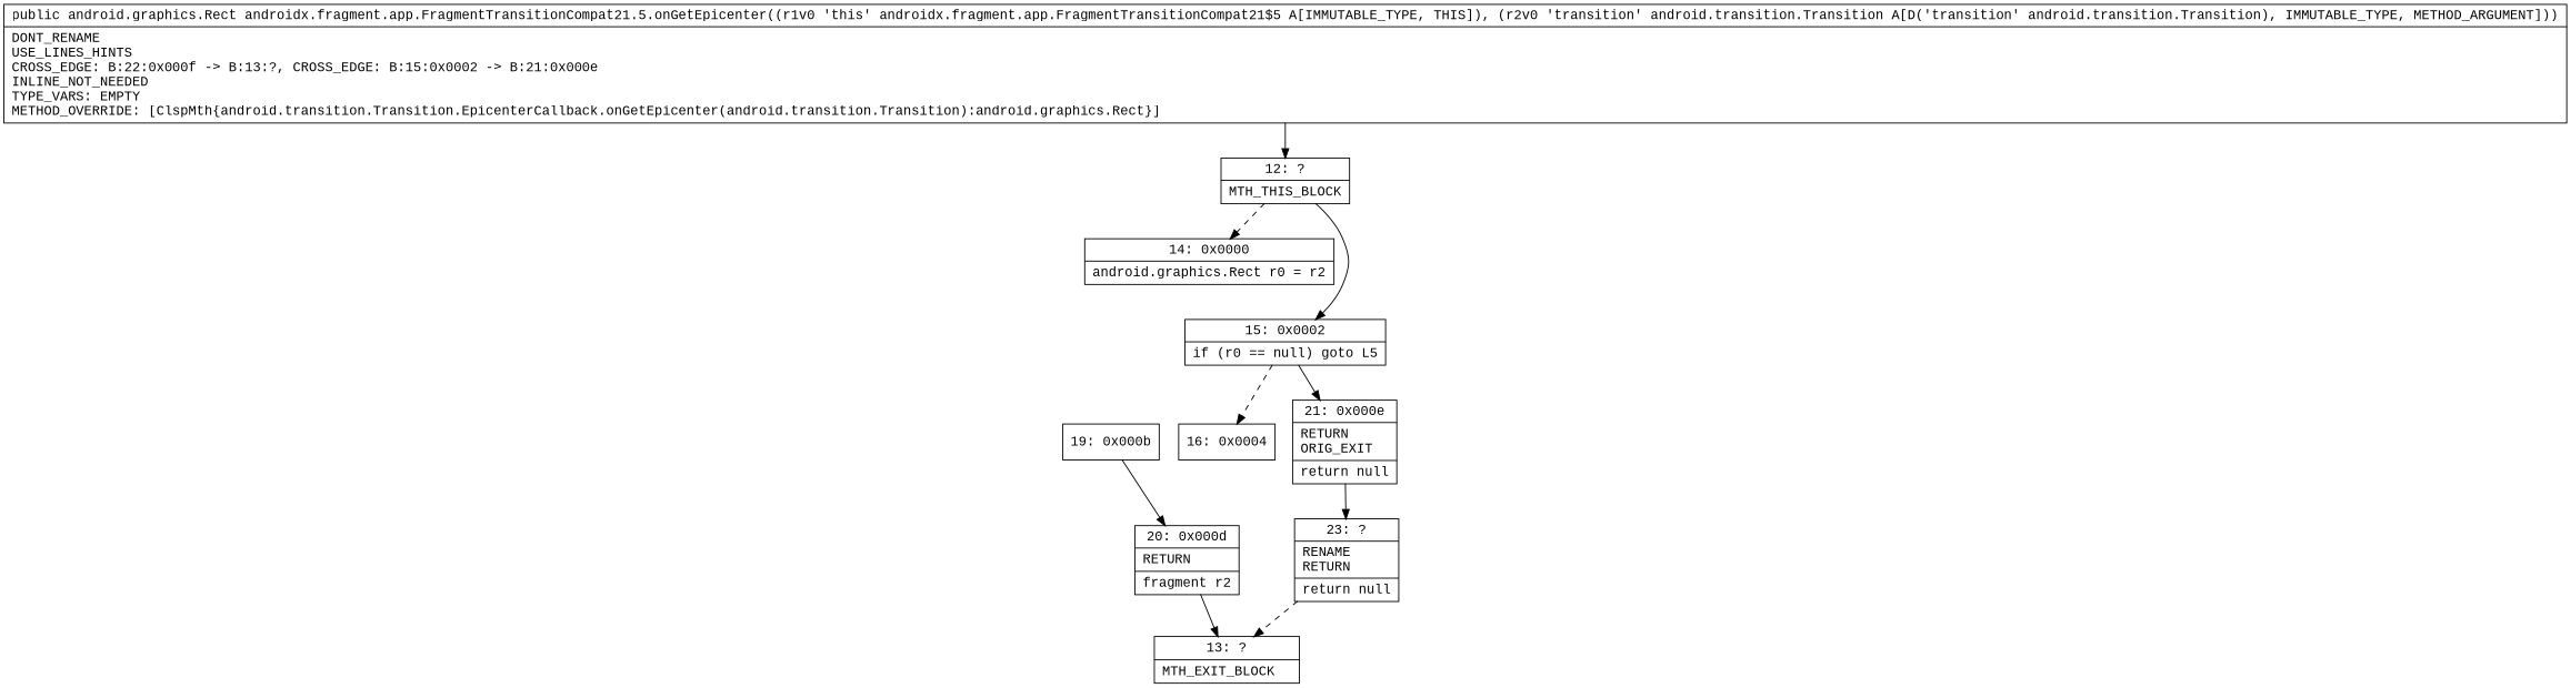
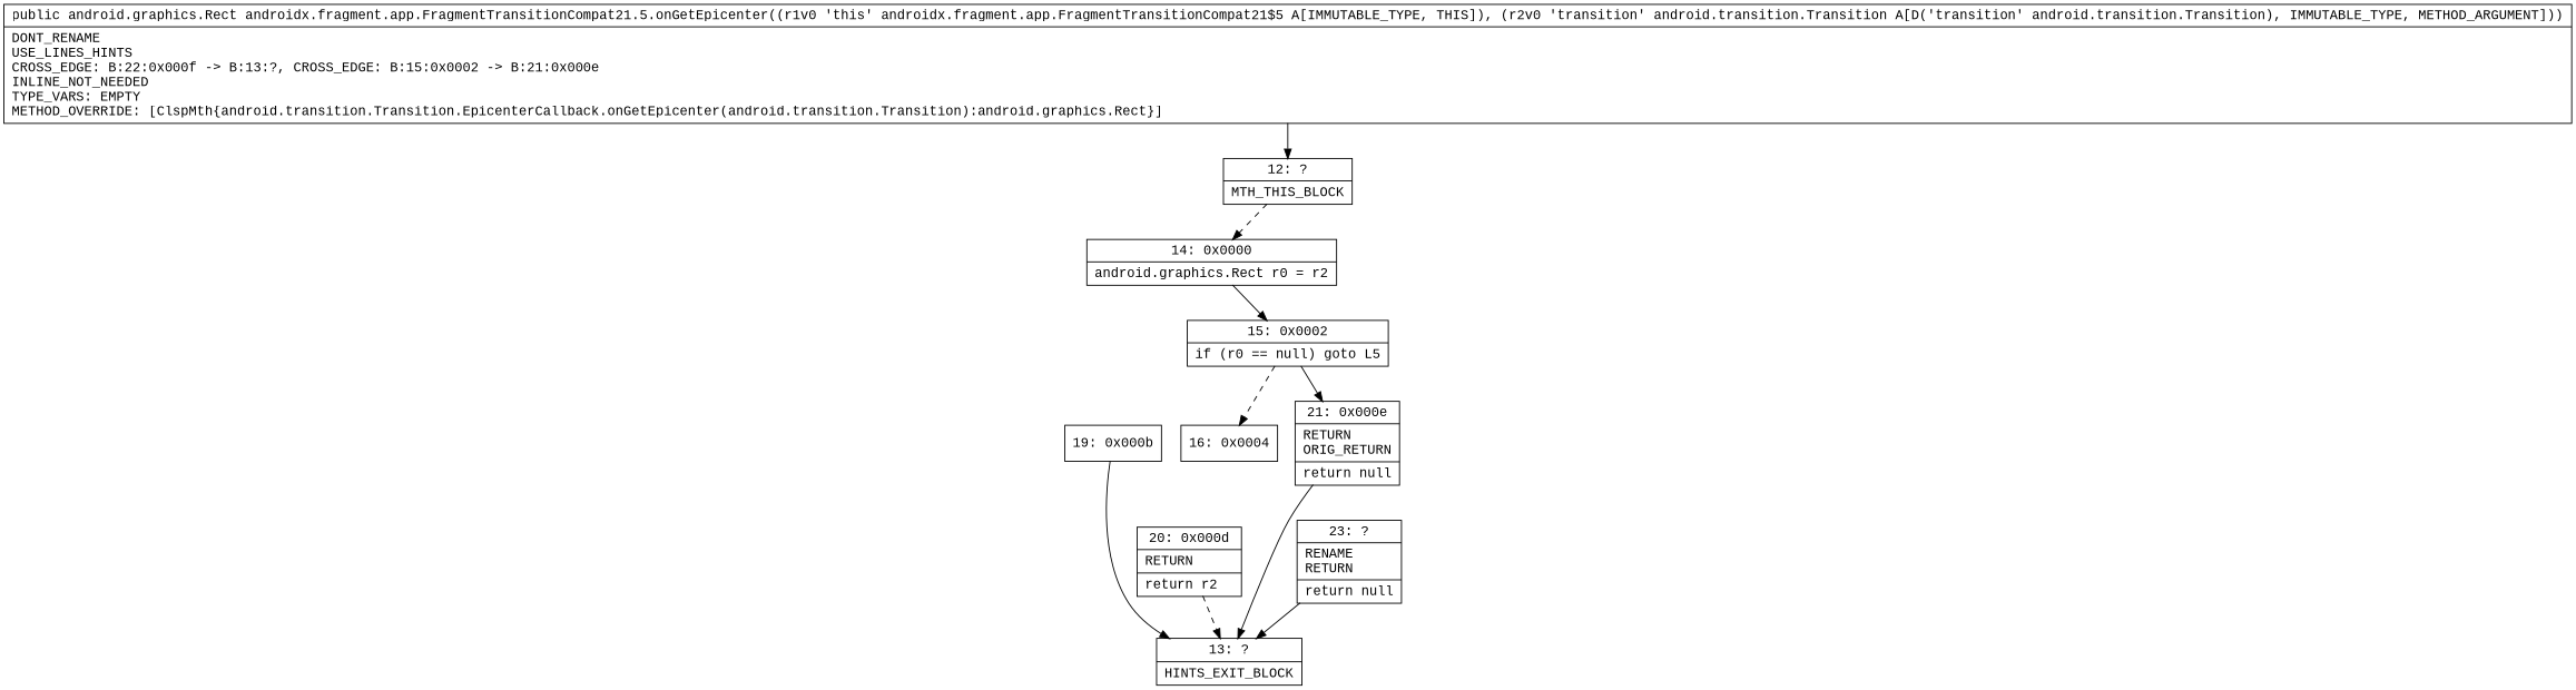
  digraph {
    fontname="Liberation Mono"
    node [fontname="Liberation Mono" shape=record]
    edge [fontname="Liberation Mono"]
    n1 [label="{12\:\ ?|MTH_THIS_BLOCK\l}"]
    n2 [label="{14\:\ 0x0000|android.graphics.Rect r0 = r2\l}"]
    n3 [label="{15\:\ 0x0002|if (r0 == null) goto L5\l}"]
    n4 [label="{16\:\ 0x0004}"]
-   n5 [label="{21\:\ 0x000e|RETURN\lORIG_EXIT\l|return null\l}"]
-   n6 [label="{13\:\ ?|MTH_EXIT_BLOCK\l}"]
+   n5 [label="{21\:\ 0x000e|RETURN\lORIG_RETURN\l|return null\l}"]
+   n6 [label="{13\:\ ?|HINTS_EXIT_BLOCK\l}"]
    n7 [label="{19\:\ 0x000b}"]
-   n8 [label="{20\:\ 0x000d|RETURN\l|fragment r2\l}"]
+   n8 [label="{20\:\ 0x000d|RETURN\l|return r2\l}"]
    n9 [label="{23\:\ ?|RENAME\lRETURN\l|return null\l}"]
    n10 [label="{public android.graphics.Rect androidx.fragment.app.FragmentTransitionCompat21.5.onGetEpicenter((r1v0 'this' androidx.fragment.app.FragmentTransitionCompat21$5 A[IMMUTABLE_TYPE, THIS]), (r2v0 'transition' android.transition.Transition A[D('transition' android.transition.Transition), IMMUTABLE_TYPE, METHOD_ARGUMENT]))  | DONT_RENAME\lUSE_LINES_HINTS\lCROSS_EDGE: B:22:0x000f \-\> B:13:?, CROSS_EDGE: B:15:0x0002 \-\> B:21:0x000e\lINLINE_NOT_NEEDED\lTYPE_VARS: EMPTY\lMETHOD_OVERRIDE: [ClspMth\{android.transition.Transition.EpicenterCallback.onGetEpicenter(android.transition.Transition):android.graphics.Rect\}]\l}"]
    n1 -> n2 [style=dashed]
-   n1 -> n3
+   n2 -> n3
    n3 -> n4 [style=dashed]
    n3 -> n5
-   n5 -> n9
-   n7 -> n8
-   n8 -> n6
-   n9 -> n6 [style=dashed]
+   n5 -> n6
+   n7 -> n6
+   n8 -> n6 [style=dashed]
+   n9 -> n6
    n10 -> n1
  }
